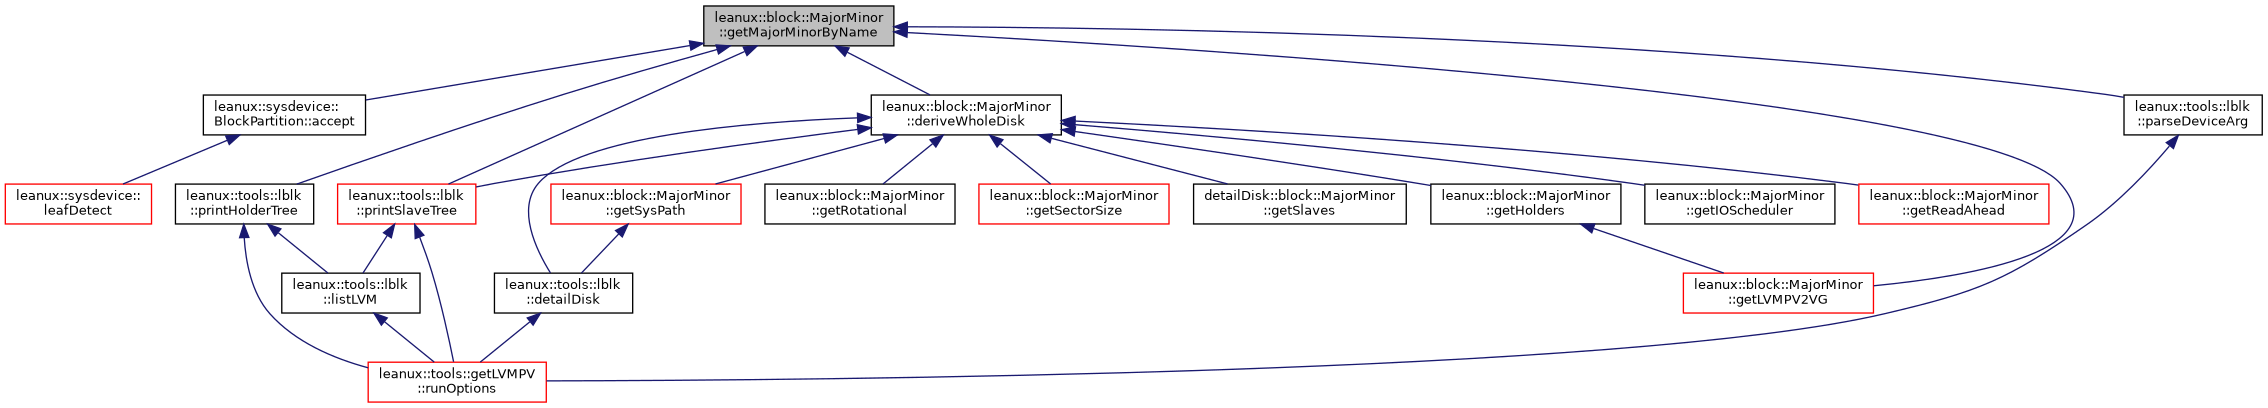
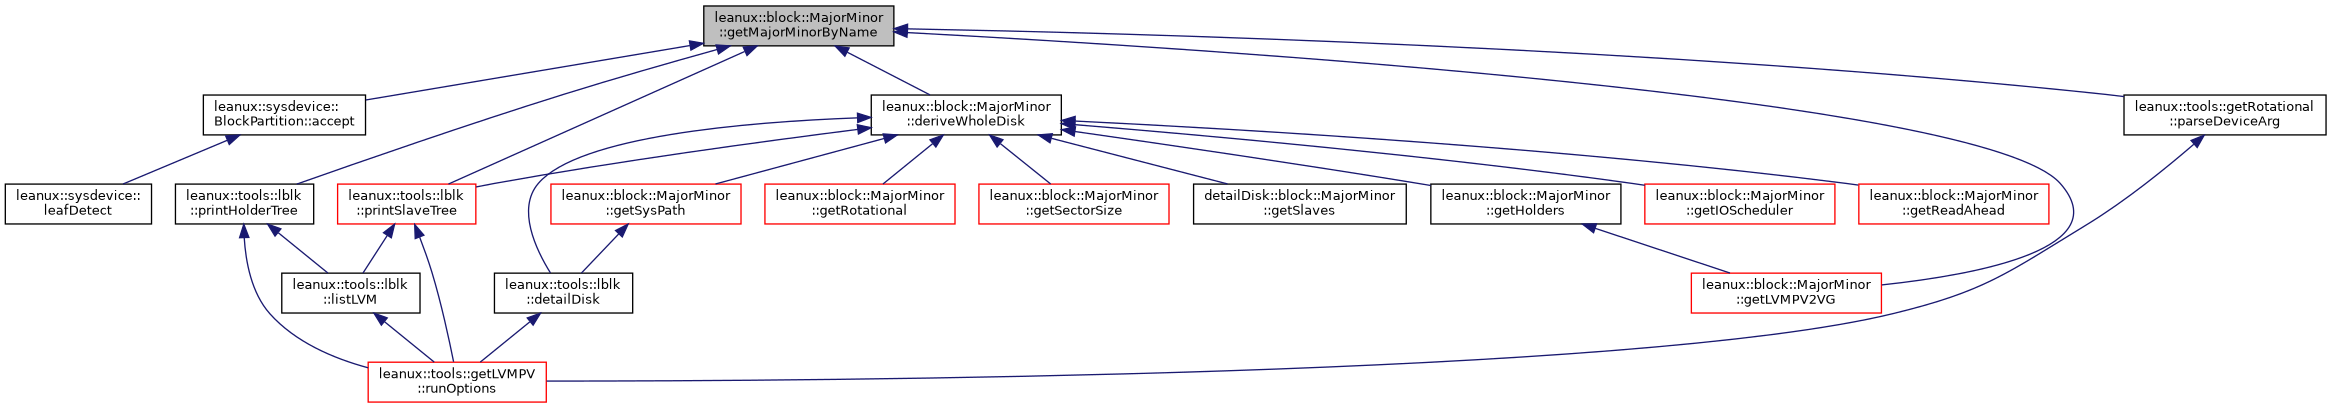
  digraph {
    rankdir=TB
    node [color=black fontname=Helvetica fontsize=10 shape=record]
    edge [color=midnightblue dir=back fontname=Helvetica fontsize=10 labelfontname=Helvetica labelfontsize=10 style=solid]
    n1 [fillcolor=grey75 fontcolor=black height=0.2 label="leanux::block::MajorMinor\l::getMajorMinorByName" style=filled width=0.4]
    n2 [height=0.2 label="leanux::sysdevice::\lBlockPartition::accept" width=0.4]
    n3 [height=0.2 label="leanux::block::MajorMinor\l::deriveWholeDisk" width=0.4]
    n4 [color=red height=0.2 label="leanux::block::MajorMinor\l::getLVMPV2VG" width=0.4]
    n5 [color=red height=0.2 label="leanux::tools::lblk\l::printSlaveTree" width=0.4]
-   n6 [height=0.2 label="leanux::tools::lblk\l::parseDeviceArg" width=0.4]
+   n6 [height=0.2 label="leanux::tools::getRotational\l::parseDeviceArg" width=0.4]
    n7 [height=0.2 label="leanux::tools::lblk\l::printHolderTree" width=0.4]
-   n8 [color=red height=0.2 label="leanux::sysdevice::\lleafDetect" width=0.4]
+   n8 [height=0.2 label="leanux::sysdevice::\lleafDetect" width=0.4]
    n9 [height=0.2 label="leanux::tools::lblk\l::detailDisk" width=0.4]
    n10 [height=0.2 label="leanux::block::MajorMinor\l::getHolders" width=0.4]
-   n11 [height=0.2 label="leanux::block::MajorMinor\l::getIOScheduler" width=0.4]
+   n11 [color=red height=0.2 label="leanux::block::MajorMinor\l::getIOScheduler" width=0.4]
    n12 [color=red height=0.2 label="leanux::block::MajorMinor\l::getReadAhead" width=0.4]
-   n13 [height=0.2 label="leanux::block::MajorMinor\l::getRotational" width=0.4]
+   n13 [color=red height=0.2 label="leanux::block::MajorMinor\l::getRotational" width=0.4]
    n14 [color=red height=0.2 label="leanux::block::MajorMinor\l::getSectorSize" width=0.4]
    n15 [height=0.2 label="detailDisk::block::MajorMinor\l::getSlaves" width=0.4]
    n16 [color=red height=0.2 label="leanux::block::MajorMinor\l::getSysPath" width=0.4]
    n17 [color=red height=0.2 label="leanux::tools::getLVMPV\l::runOptions" width=0.4]
    n18 [height=0.2 label="leanux::tools::lblk\l::listLVM" width=0.4]
    n1 -> n2
    n1 -> n3
    n1 -> n4
    n1 -> n5
    n1 -> n6
    n1 -> n7
    n2 -> n8
    n3 -> n5
    n3 -> n9
    n3 -> n10
    n3 -> n11
    n3 -> n12
    n3 -> n13
    n3 -> n14
    n3 -> n15
    n3 -> n16
    n5 -> n17
    n5 -> n18
    n6 -> n17
    n7 -> n17
    n7 -> n18
    n9 -> n17
    n10 -> n4
    n16 -> n9
    n18 -> n17
  }
